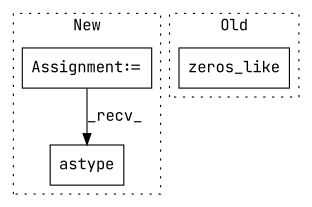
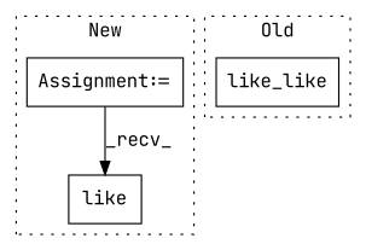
  digraph {
    fontname="JetBrains Mono"
    node [a=32 shape=box fontname="JetBrains Mono"]
-   n1 [l="7,1" label=astype s="3637,3659"]
+   n1 [l="7,1" label=like s="3637,3659"]
    n2 [a=7 l=1 label="Assignment:=" s=2897]
-   n3 [l="11,1" label=zeros_like s="2820,2848"]
+   n3 [l="11,1" label=like_like s="2820,2848"]
    subgraph cluster_1 {
      label=New
      style=dotted
      n1
      n2
    }
    subgraph cluster_2 {
      label=Old
      style=dotted
      n3
    }
    n2 -> n1 [label=_recv_ fontname="JetBrains Mono"]
  }
